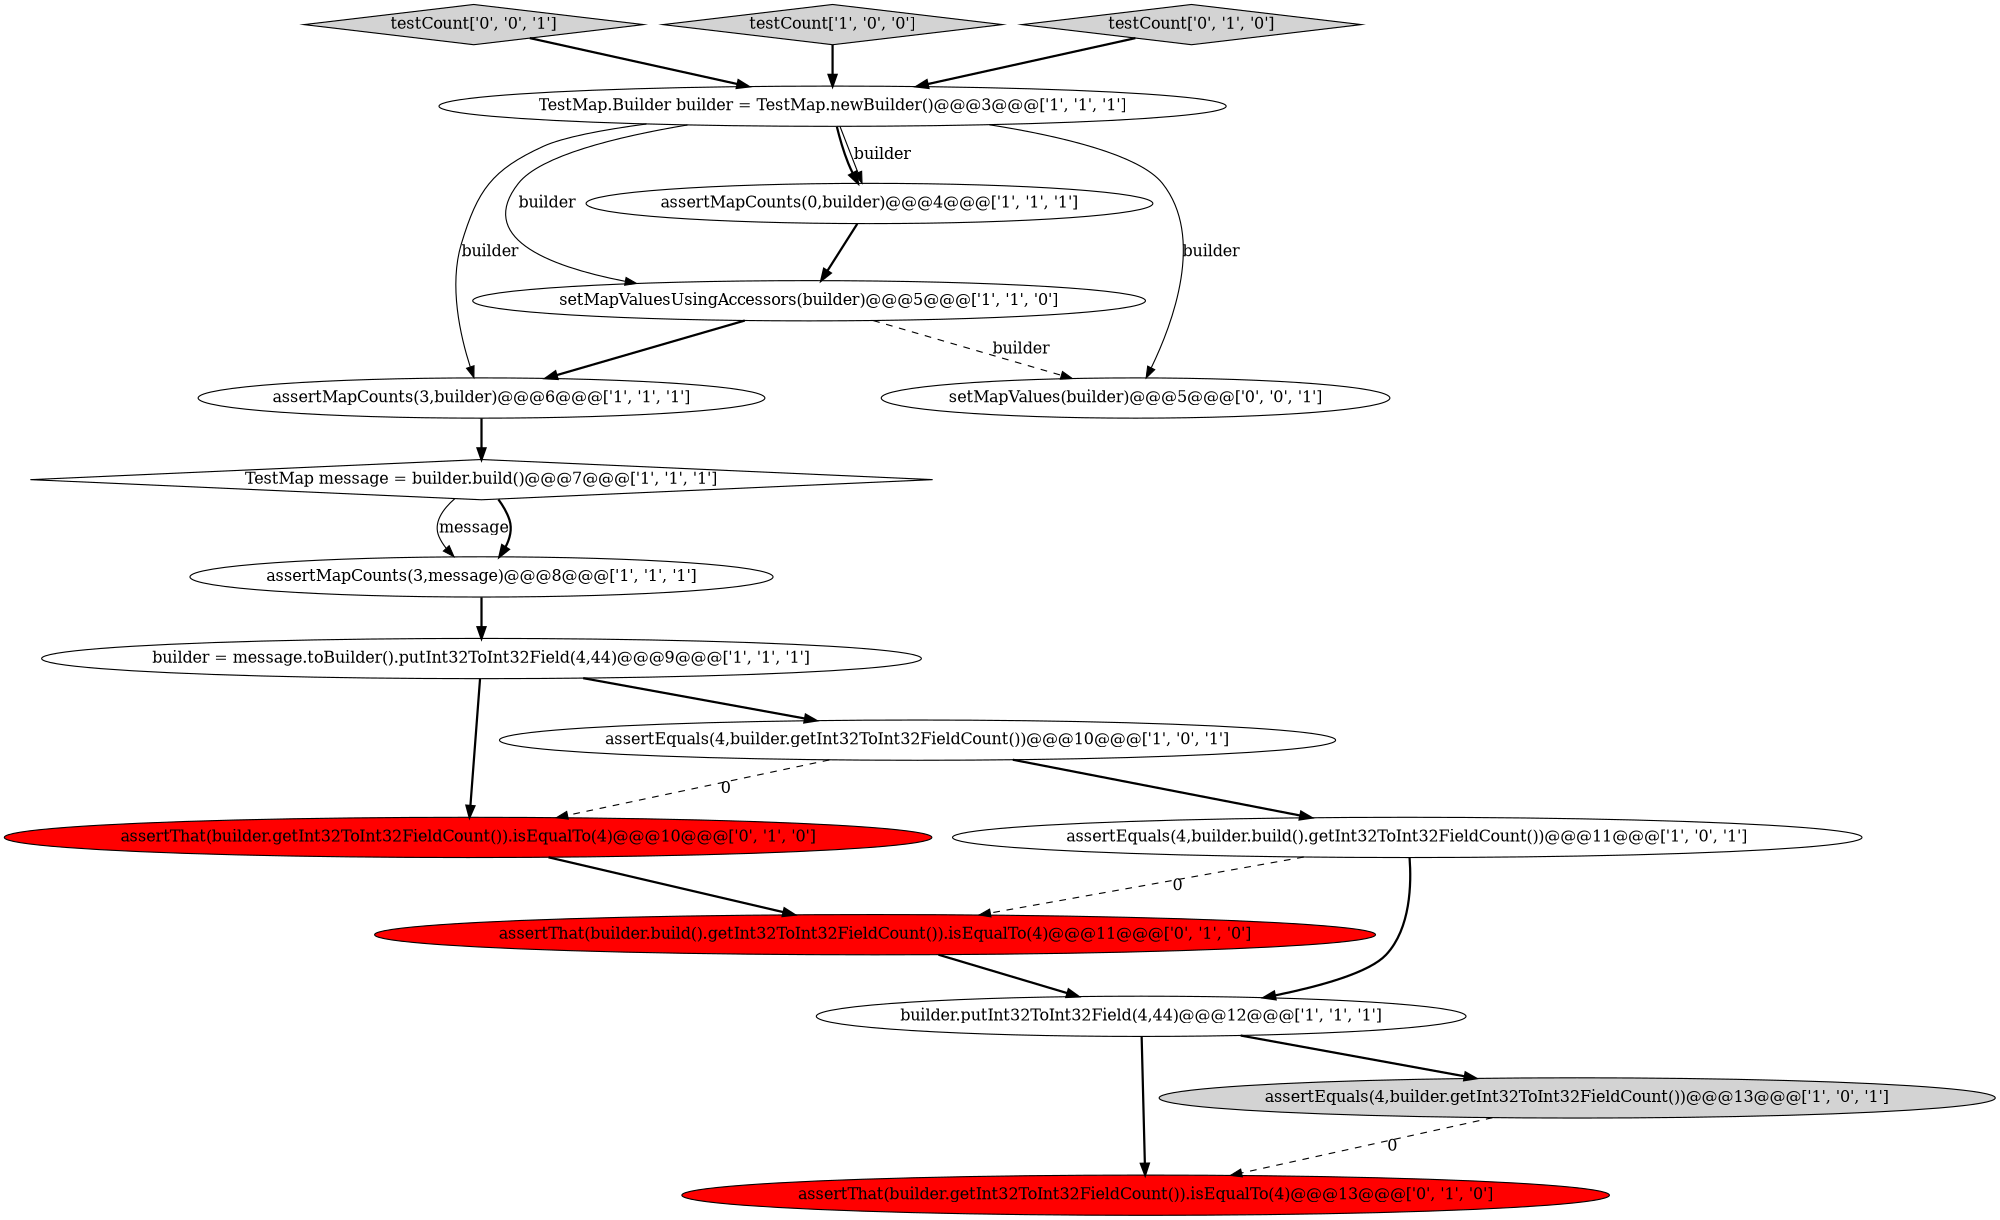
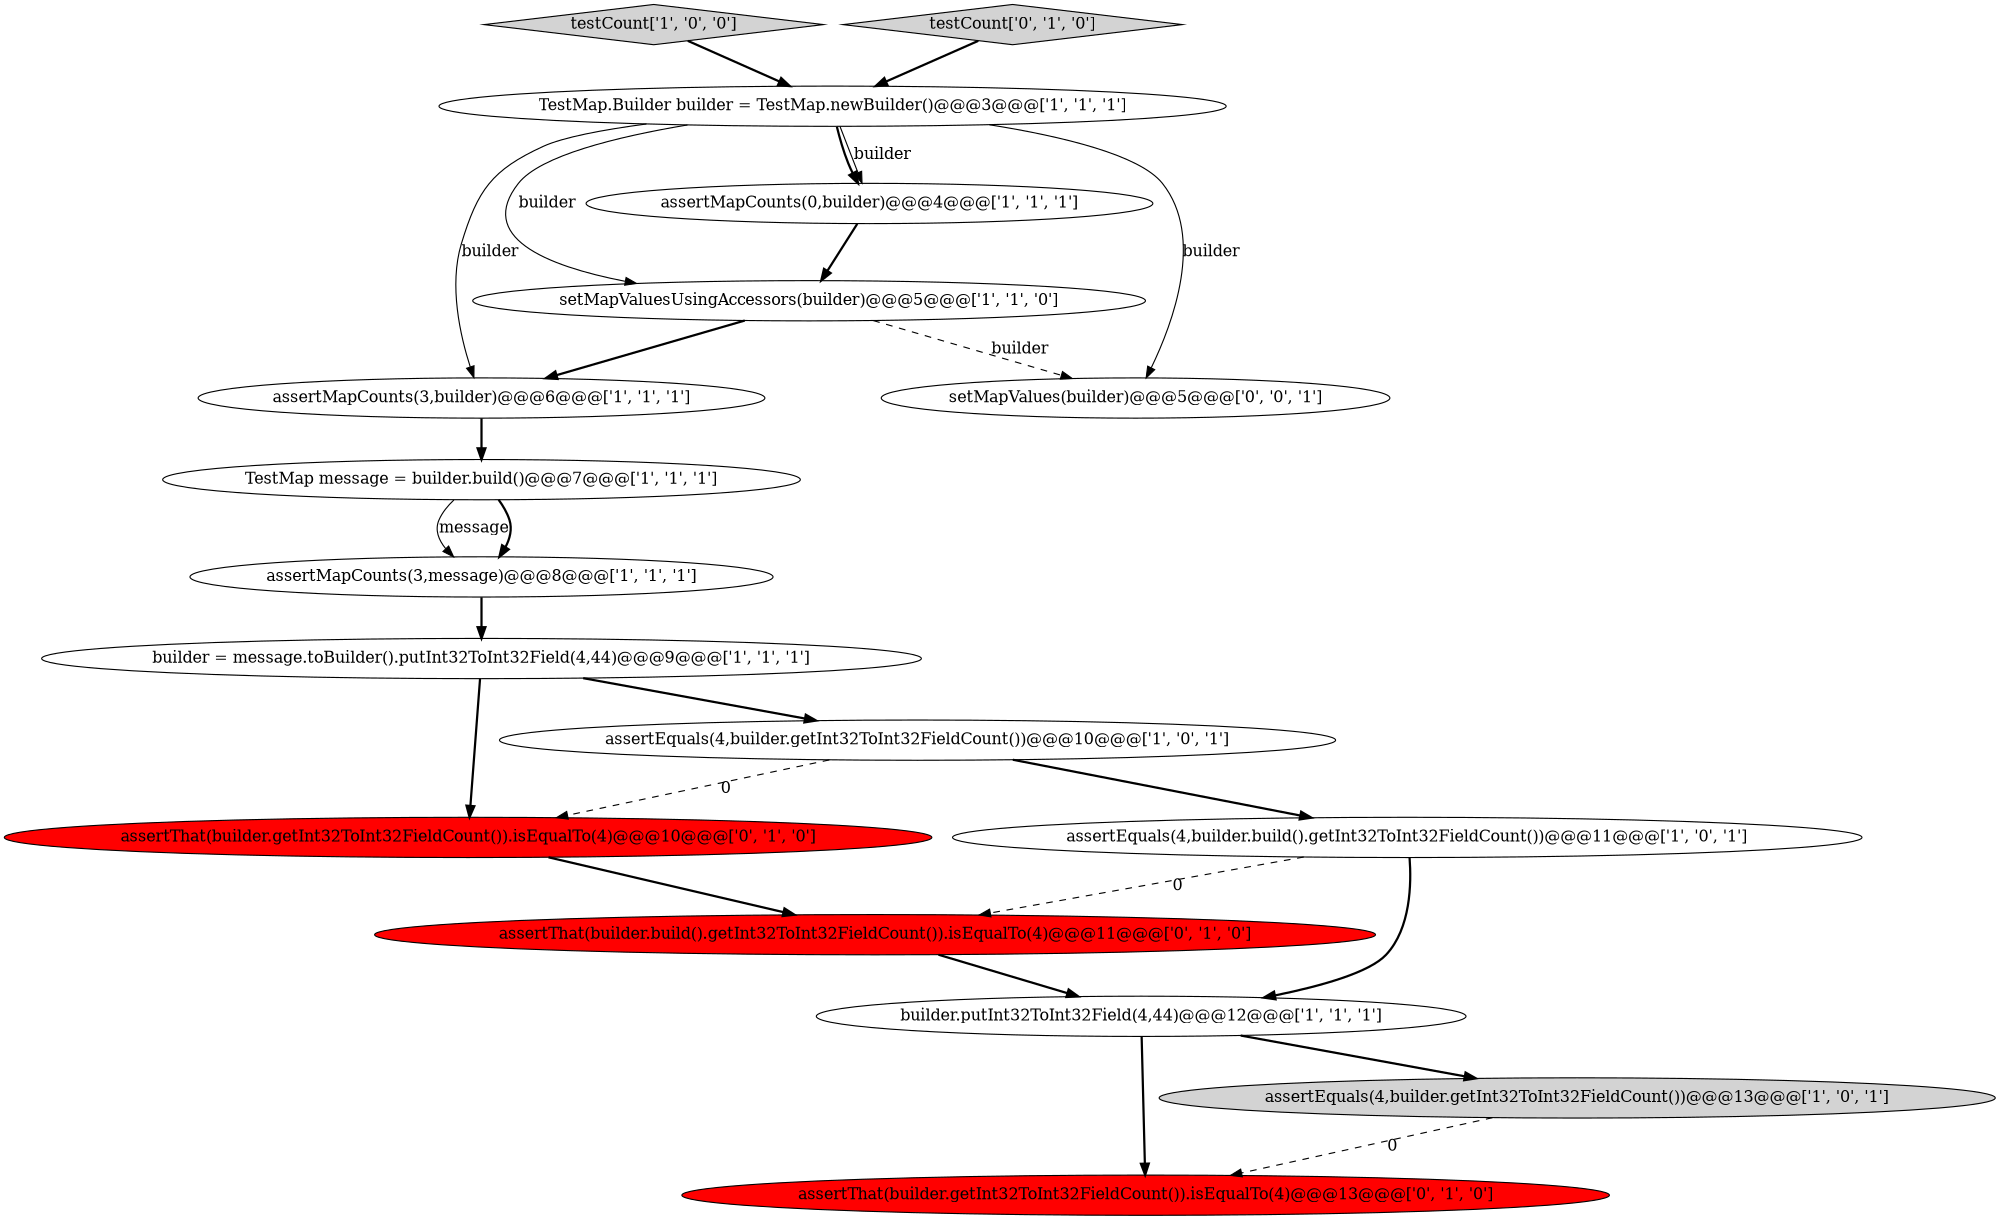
  digraph {
    node [fillcolor=white shape=ellipse style=filled]
    edge [style=bold]
-   n1 [label="TestMap message = builder.build()@@@7@@@['1', '1', '1']" shape=diamond]
+   n1 [label="TestMap message = builder.build()@@@7@@@['1', '1', '1']"]
    n2 [label="assertMapCounts(3,message)@@@8@@@['1', '1', '1']"]
    n3 [label="builder = message.toBuilder().putInt32ToInt32Field(4,44)@@@9@@@['1', '1', '1']"]
    n4 [label="builder.putInt32ToInt32Field(4,44)@@@12@@@['1', '1', '1']"]
    n5 [fillcolor=lightgray label="assertEquals(4,builder.getInt32ToInt32FieldCount())@@@13@@@['1', '0', '1']"]
    n6 [fillcolor=red label="assertThat(builder.getInt32ToInt32FieldCount()).isEqualTo(4)@@@13@@@['0', '1', '0']"]
    n7 [fillcolor=red label="assertThat(builder.build().getInt32ToInt32FieldCount()).isEqualTo(4)@@@11@@@['0', '1', '0']"]
    n8 [label="assertEquals(4,builder.getInt32ToInt32FieldCount())@@@10@@@['1', '0', '1']"]
    n9 [fillcolor=red label="assertThat(builder.getInt32ToInt32FieldCount()).isEqualTo(4)@@@10@@@['0', '1', '0']"]
    n10 [label="TestMap.Builder builder = TestMap.newBuilder()@@@3@@@['1', '1', '1']"]
    n11 [label="assertMapCounts(0,builder)@@@4@@@['1', '1', '1']"]
    n12 [label="setMapValuesUsingAccessors(builder)@@@5@@@['1', '1', '0']"]
    n13 [label="assertMapCounts(3,builder)@@@6@@@['1', '1', '1']"]
    n14 [label="setMapValues(builder)@@@5@@@['0', '0', '1']"]
    n15 [label="assertEquals(4,builder.build().getInt32ToInt32FieldCount())@@@11@@@['1', '0', '1']"]
-   n16 [fillcolor=lightgray label="testCount['0', '0', '1']" shape=diamond]
    n17 [fillcolor=lightgray label="testCount['1', '0', '0']" shape=diamond]
    n18 [fillcolor=lightgray label="testCount['0', '1', '0']" shape=diamond]
    n1 -> n2 [label=message style=solid]
    n1 -> n2
    n2 -> n3
    n3 -> n8
    n3 -> n9
    n4 -> n5
    n4 -> n6
    n5 -> n6 [label=0 style=dashed]
    n7 -> n4
    n8 -> n9 [label=0 style=dashed]
    n8 -> n15
    n9 -> n7
    n10 -> n11
    n10 -> n11 [label=builder style=solid]
    n10 -> n12 [label=builder style=solid]
    n10 -> n13 [label=builder style=solid]
    n10 -> n14 [label=builder style=solid]
    n11 -> n12
    n12 -> n13
    n12 -> n14 [label=builder style=dashed]
    n13 -> n1
    n15 -> n4
    n15 -> n7 [label=0 style=dashed]
-   n16 -> n10
    n17 -> n10
    n18 -> n10
  }
